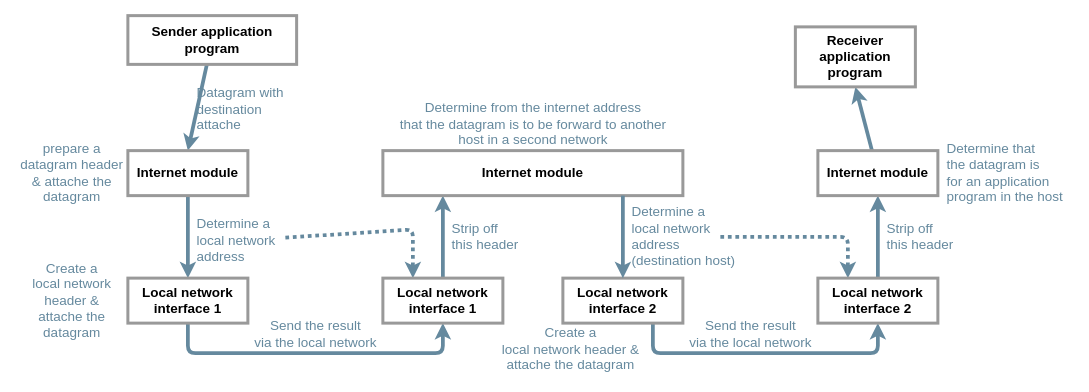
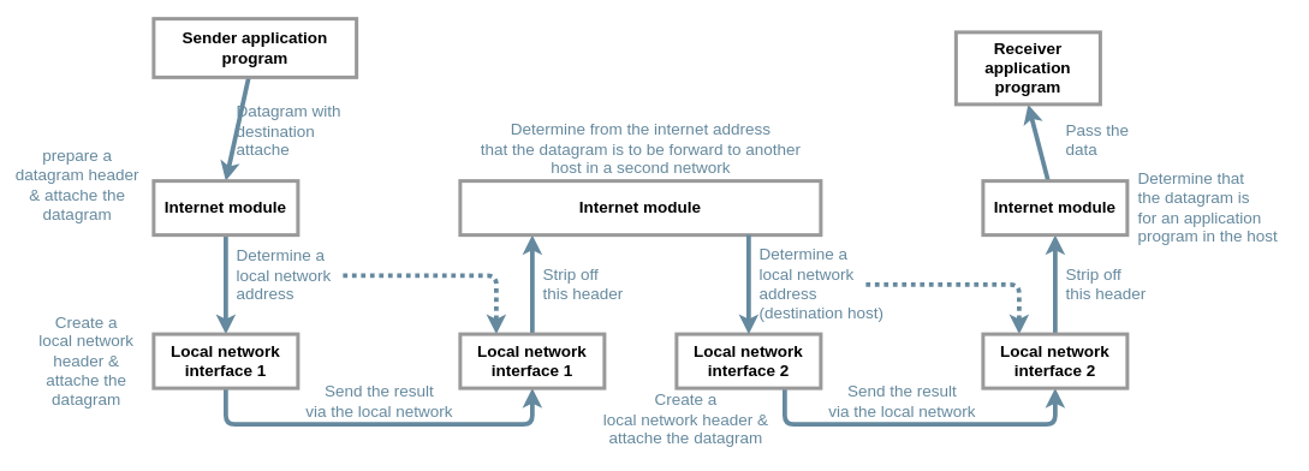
  <mxCell id="0" />
  <mxCell id="1" parent="0" />
  <mxCell id="2" style="edgeStyle=none;html=1;fontSize=18;fontColor=#000000;strokeColor=#65899E;strokeWidth=5;" edge="1" parent="1" source="3"><mxGeometry relative="1" as="geometry"><mxPoint x="250" y="200" as="targetPoint" /></mxGeometry></mxCell>
  <mxCell id="3" value="Sender application program" style="rounded=0;whiteSpace=wrap;html=1;fillColor=none;strokeColor=#999999;strokeWidth=4;fontColor=#000000;fontStyle=1;fontSize=18;" vertex="1" parent="1"><mxGeometry x="170" y="20" width="225" height="65" as="geometry" /></mxCell>
  <mxCell id="4" value="&lt;font color=&quot;#65899e&quot;&gt;Datagram with &lt;br&gt;destination &lt;br&gt;attache&lt;br&gt;&lt;/font&gt;" style="text;html=1;align=left;verticalAlign=middle;resizable=0;points=[];autosize=1;strokeColor=none;fillColor=none;fontSize=18;fontColor=#000000;" vertex="1" parent="1"><mxGeometry x="260" y="110" width="130" height="70" as="geometry" /></mxCell>
  <mxCell id="5" style="edgeStyle=none;html=1;fontSize=18;fontColor=#65899E;strokeColor=#65899E;strokeWidth=5;" edge="1" parent="1" source="6"><mxGeometry relative="1" as="geometry"><mxPoint x="250" y="370" as="targetPoint" /></mxGeometry></mxCell>
  <mxCell id="6" value="Internet module" style="rounded=0;whiteSpace=wrap;html=1;fillColor=none;strokeColor=#999999;strokeWidth=4;fontColor=#000000;fontStyle=1;fontSize=18;" vertex="1" parent="1"><mxGeometry x="170" y="200" width="160" height="60" as="geometry" /></mxCell>
  <mxCell id="7" style="edgeStyle=none;html=1;fontSize=18;fontColor=#65899E;strokeColor=#65899E;strokeWidth=5;dashed=1;dashPattern=1 1;entryX=0.25;entryY=0;entryDx=0;entryDy=0;" edge="1" parent="1" source="8" target="15"><mxGeometry relative="1" as="geometry"><mxPoint x="540" y="350" as="targetPoint" /><Array as="points"><mxPoint x="550" y="305" /></Array></mxGeometry></mxCell>
- <mxCell id="8" value="&lt;font color=&quot;#65899e&quot;&gt;Determine a &lt;br&gt;local network &lt;br&gt;address&lt;br&gt;&lt;/font&gt;" style="text;html=1;align=left;verticalAlign=middle;resizable=0;points=[];autosize=1;strokeColor=none;fillColor=none;fontSize=18;fontColor=#000000;" vertex="1" parent="1"><mxGeometry x="260" y="285" width="120" height="70" as="geometry" /></mxCell>
+ <mxCell id="8" value="&lt;font color=&quot;#65899e&quot;&gt;Determine a &lt;br&gt;local network &lt;br&gt;address&lt;br&gt;&lt;/font&gt;" style="text;html=1;align=left;verticalAlign=middle;resizable=0;points=[];autosize=1;strokeColor=none;fillColor=none;fontSize=18;fontColor=#000000;" vertex="1" parent="1"><mxGeometry x="260" y="270" width="120" height="70" as="geometry" /></mxCell>
  <mxCell id="9" style="edgeStyle=none;html=1;entryX=0.5;entryY=1;entryDx=0;entryDy=0;fontSize=18;fontColor=#65899E;strokeColor=#65899E;strokeWidth=5;" edge="1" parent="1" source="10" target="15"><mxGeometry relative="1" as="geometry"><Array as="points"><mxPoint x="250" y="470" /><mxPoint x="590" y="470" /></Array></mxGeometry></mxCell>
  <mxCell id="10" value="Local network interface 1" style="rounded=0;whiteSpace=wrap;html=1;fillColor=none;strokeColor=#999999;strokeWidth=4;fontColor=#000000;fontStyle=1;fontSize=18;" vertex="1" parent="1"><mxGeometry x="170" y="370" width="160" height="60" as="geometry" /></mxCell>
- <mxCell id="11" value="&lt;font color=&quot;#65899e&quot;&gt;prepare a&lt;br&gt;datagram header&lt;br&gt;&amp;amp; attache the&lt;br&gt;datagram&lt;br&gt;&lt;/font&gt;" style="text;html=1;align=center;verticalAlign=middle;resizable=0;points=[];autosize=1;strokeColor=none;fillColor=none;fontSize=18;fontColor=#000000;" vertex="1" parent="1"><mxGeometry x="20" y="185" width="150" height="90" as="geometry" /></mxCell>
+ <mxCell id="11" value="&lt;font color=&quot;#65899e&quot;&gt;prepare a&lt;br&gt;datagram header&lt;br&gt;&amp;amp; attache the&lt;br&gt;datagram&lt;br&gt;&lt;/font&gt;" style="text;html=1;align=center;verticalAlign=middle;resizable=0;points=[];autosize=1;strokeColor=none;fillColor=none;fontSize=18;fontColor=#000000;" vertex="1" parent="1"><mxGeometry x="10" y="160" width="150" height="90" as="geometry" /></mxCell>
  <mxCell id="12" value="&lt;font color=&quot;#65899e&quot;&gt;Create a&lt;br&gt;local network&lt;br&gt;header &amp;amp; &lt;br&gt;attache the&lt;br&gt;&lt;div&gt;&lt;span&gt;datagram&lt;/span&gt;&lt;/div&gt;&lt;/font&gt;" style="text;html=1;align=center;verticalAlign=middle;resizable=0;points=[];autosize=1;strokeColor=none;fillColor=none;fontSize=18;fontColor=#000000;" vertex="1" parent="1"><mxGeometry x="35" y="340" width="120" height="120" as="geometry" /></mxCell>
  <mxCell id="13" value="&lt;font color=&quot;#65899e&quot;&gt;Send the result &lt;br&gt;via the local network&lt;br&gt;&lt;/font&gt;" style="text;html=1;align=center;verticalAlign=middle;resizable=0;points=[];autosize=1;strokeColor=none;fillColor=none;fontSize=18;fontColor=#000000;" vertex="1" parent="1"><mxGeometry x="330" y="420" width="180" height="50" as="geometry" /></mxCell>
  <mxCell id="14" style="edgeStyle=none;html=1;fontSize=18;fontColor=#65899E;strokeColor=#65899E;strokeWidth=5;" edge="1" parent="1" source="15"><mxGeometry relative="1" as="geometry"><mxPoint x="590" y="260" as="targetPoint" /></mxGeometry></mxCell>
  <mxCell id="15" value="Local network interface 1" style="rounded=0;whiteSpace=wrap;html=1;fillColor=none;strokeColor=#999999;strokeWidth=4;fontColor=#000000;fontStyle=1;fontSize=18;" vertex="1" parent="1"><mxGeometry x="510" y="370" width="160" height="60" as="geometry" /></mxCell>
  <mxCell id="16" value="Internet module" style="rounded=0;whiteSpace=wrap;html=1;fillColor=none;strokeColor=#999999;strokeWidth=4;fontColor=#000000;fontStyle=1;fontSize=18;" vertex="1" parent="1"><mxGeometry x="510" y="200" width="400" height="60" as="geometry" /></mxCell>
  <mxCell id="17" value="&lt;font color=&quot;#65899e&quot;&gt;Strip off &lt;br&gt;this header&lt;br&gt;&lt;/font&gt;" style="text;html=1;align=left;verticalAlign=middle;resizable=0;points=[];autosize=1;strokeColor=none;fillColor=none;fontSize=18;fontColor=#000000;" vertex="1" parent="1"><mxGeometry x="600" y="290" width="100" height="50" as="geometry" /></mxCell>
  <mxCell id="18" value="&lt;font color=&quot;#65899e&quot;&gt;Determine from the internet address&lt;br&gt;that the datagram is to be forward to another&lt;br&gt;host in a second network&lt;br&gt;&lt;/font&gt;" style="text;html=1;align=center;verticalAlign=middle;resizable=0;points=[];autosize=1;strokeColor=none;fillColor=none;fontSize=18;fontColor=#000000;" vertex="1" parent="1"><mxGeometry x="525" y="130" width="370" height="70" as="geometry" /></mxCell>
  <mxCell id="19" style="edgeStyle=none;html=1;exitX=0.75;exitY=1;exitDx=0;exitDy=0;entryX=0.5;entryY=1;entryDx=0;entryDy=0;fontSize=18;fontColor=#65899E;strokeColor=#65899E;strokeWidth=5;" edge="1" parent="1" source="20" target="27"><mxGeometry relative="1" as="geometry"><Array as="points"><mxPoint x="870" y="470" /><mxPoint x="1170" y="470" /></Array></mxGeometry></mxCell>
  <mxCell id="20" value="Local network interface 2" style="rounded=0;whiteSpace=wrap;html=1;fillColor=none;strokeColor=#999999;strokeWidth=4;fontColor=#000000;fontStyle=1;fontSize=18;" vertex="1" parent="1"><mxGeometry x="750" y="370" width="160" height="60" as="geometry" /></mxCell>
  <mxCell id="21" value="" style="endArrow=classic;html=1;fontSize=18;fontColor=#65899E;strokeColor=#65899E;strokeWidth=5;entryX=0.5;entryY=0;entryDx=0;entryDy=0;exitX=0.8;exitY=1;exitDx=0;exitDy=0;exitPerimeter=0;" edge="1" parent="1" source="16" target="20"><mxGeometry width="50" height="50" relative="1" as="geometry"><mxPoint x="730" y="290" as="sourcePoint" /><mxPoint x="690" y="190" as="targetPoint" /></mxGeometry></mxCell>
  <mxCell id="22" style="edgeStyle=none;html=1;entryX=0.25;entryY=0;entryDx=0;entryDy=0;fontSize=18;fontColor=#65899E;strokeColor=#65899E;strokeWidth=5;dashed=1;dashPattern=1 1;exitX=0.8;exitY=0.5;exitDx=0;exitDy=0;exitPerimeter=0;" edge="1" parent="1" source="23" target="27"><mxGeometry relative="1" as="geometry"><Array as="points"><mxPoint x="1130" y="315" /></Array></mxGeometry></mxCell>
  <mxCell id="23" value="&lt;font color=&quot;#65899e&quot;&gt;Determine a &lt;br&gt;local network &lt;br&gt;address&lt;br&gt;(destination host)&lt;br&gt;&lt;/font&gt;" style="text;html=1;align=left;verticalAlign=middle;resizable=0;points=[];autosize=1;strokeColor=none;fillColor=none;fontSize=18;fontColor=#000000;" vertex="1" parent="1"><mxGeometry x="840" y="270" width="150" height="90" as="geometry" /></mxCell>
  <mxCell id="24" value="" style="edgeStyle=none;html=1;fontSize=18;fontColor=#65899E;strokeColor=#65899E;strokeWidth=5;" edge="1" parent="1" source="25" target="20"><mxGeometry relative="1" as="geometry" /></mxCell>
  <mxCell id="25" value="&lt;font color=&quot;#65899e&quot;&gt;Create a&lt;br&gt;local network header &amp;amp; &lt;br&gt;attache the&amp;nbsp;&lt;/font&gt;&lt;span style=&quot;color: rgb(101 , 137 , 158)&quot;&gt;datagram&lt;/span&gt;&lt;font color=&quot;#65899e&quot;&gt;&lt;br&gt;&lt;/font&gt;" style="text;html=1;align=center;verticalAlign=middle;resizable=0;points=[];autosize=1;strokeColor=none;fillColor=none;fontSize=18;fontColor=#000000;" vertex="1" parent="1"><mxGeometry x="660" y="430" width="200" height="70" as="geometry" /></mxCell>
  <mxCell id="26" style="edgeStyle=none;html=1;fontSize=18;fontColor=#65899E;strokeColor=#65899E;strokeWidth=5;" edge="1" parent="1" source="27"><mxGeometry relative="1" as="geometry"><mxPoint x="1170" y="260" as="targetPoint" /></mxGeometry></mxCell>
  <mxCell id="27" value="Local network interface 2" style="rounded=0;whiteSpace=wrap;html=1;fillColor=none;strokeColor=#999999;strokeWidth=4;fontColor=#000000;fontStyle=1;fontSize=18;" vertex="1" parent="1"><mxGeometry x="1090" y="370" width="160" height="60" as="geometry" /></mxCell>
  <mxCell id="28" value="&lt;font color=&quot;#65899e&quot;&gt;Strip off &lt;br&gt;this header&lt;br&gt;&lt;/font&gt;" style="text;html=1;align=left;verticalAlign=middle;resizable=0;points=[];autosize=1;strokeColor=none;fillColor=none;fontSize=18;fontColor=#000000;" vertex="1" parent="1"><mxGeometry x="1180" y="290" width="100" height="50" as="geometry" /></mxCell>
  <mxCell id="29" style="edgeStyle=none;html=1;entryX=0.5;entryY=1;entryDx=0;entryDy=0;fontSize=18;fontColor=#65899E;strokeColor=#65899E;strokeWidth=5;" edge="1" parent="1" source="30" target="33"><mxGeometry relative="1" as="geometry" /></mxCell>
  <mxCell id="30" value="Internet module" style="rounded=0;whiteSpace=wrap;html=1;fillColor=none;strokeColor=#999999;strokeWidth=4;fontColor=#000000;fontStyle=1;fontSize=18;" vertex="1" parent="1"><mxGeometry x="1090" y="200" width="160" height="60" as="geometry" /></mxCell>
  <mxCell id="31" value="&lt;font color=&quot;#65899e&quot;&gt;Send the result &lt;br&gt;via the local network&lt;br&gt;&lt;/font&gt;" style="text;html=1;align=center;verticalAlign=middle;resizable=0;points=[];autosize=1;strokeColor=none;fillColor=none;fontSize=18;fontColor=#000000;" vertex="1" parent="1"><mxGeometry x="910" y="420" width="180" height="50" as="geometry" /></mxCell>
  <mxCell id="32" value="&lt;font color=&quot;#65899e&quot;&gt;Determine that &lt;br&gt;the datagram is &lt;br&gt;for an application &lt;br&gt;program in the host&lt;br&gt;&lt;/font&gt;" style="text;html=1;align=left;verticalAlign=middle;resizable=0;points=[];autosize=1;strokeColor=none;fillColor=none;fontSize=18;fontColor=#000000;" vertex="1" parent="1"><mxGeometry x="1260" y="185" width="170" height="90" as="geometry" /></mxCell>
  <mxCell id="33" value="Receiver application program" style="rounded=0;whiteSpace=wrap;html=1;fillColor=none;strokeColor=#999999;strokeWidth=4;fontColor=#000000;fontStyle=1;fontSize=18;" vertex="1" parent="1"><mxGeometry x="1060" y="35" width="160" height="80" as="geometry" /></mxCell>
+ <mxCell id="34" value="&lt;font color=&quot;#65899e&quot;&gt;Pass the &lt;br&gt;data&lt;br&gt;&lt;/font&gt;" style="text;html=1;align=left;verticalAlign=middle;resizable=0;points=[];autosize=1;strokeColor=none;fillColor=none;fontSize=18;fontColor=#000000;" vertex="1" parent="1"><mxGeometry x="1180" y="130" width="90" height="50" as="geometry" /></mxCell>
